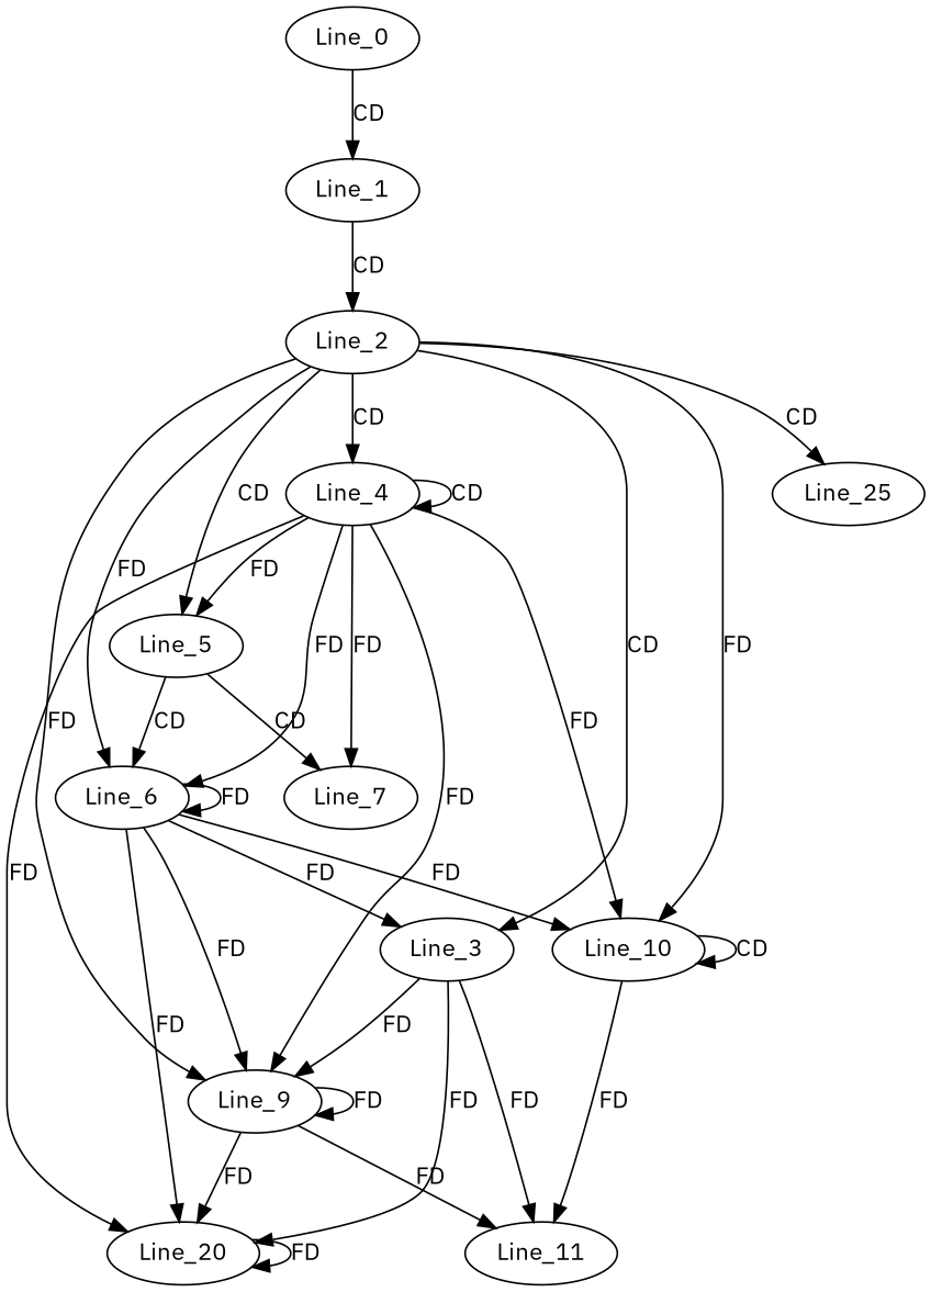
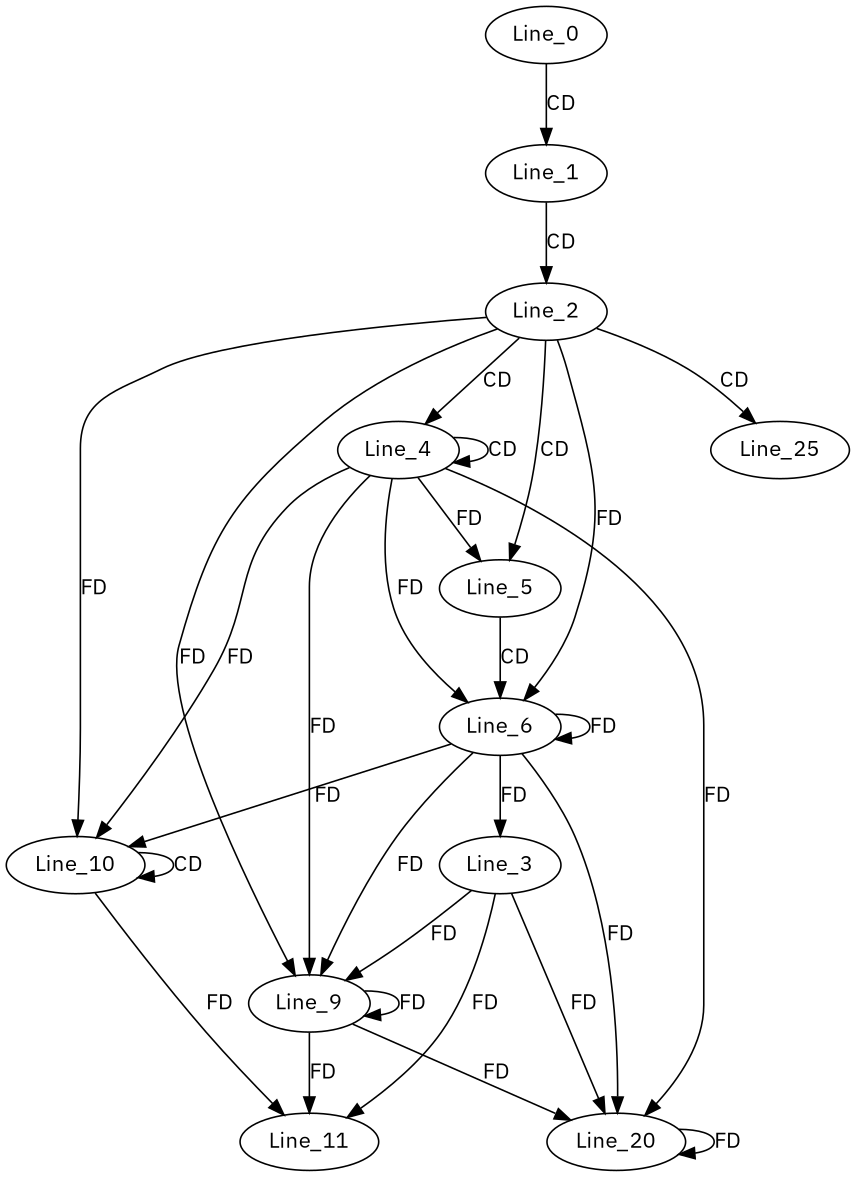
  digraph {
    fontname="IBM Plex Sans"
    node [fontname="IBM Plex Sans"]
    edge [fontname="IBM Plex Sans"]
    Line_0
    Line_1
    Line_2
    Line_3
    Line_4
    Line_5
    Line_6
    Line_9
    Line_10
    Line_25
    Line_11
    Line_20
-   Line_7
    Line_0 -> Line_1 [label=CD]
    Line_1 -> Line_2 [label=CD]
-   Line_2 -> Line_3 [label=CD]
    Line_2 -> Line_4 [label=CD]
    Line_2 -> Line_5 [label=CD]
    Line_2 -> Line_6 [label=FD]
    Line_2 -> Line_9 [label=FD]
    Line_2 -> Line_10 [label=FD]
    Line_2 -> Line_25 [label=CD]
    Line_3 -> Line_9 [label=FD]
    Line_3 -> Line_11 [label=FD]
    Line_3 -> Line_20 [label=FD]
    Line_4 -> Line_4 [label=CD]
    Line_4 -> Line_5 [label=FD]
    Line_4 -> Line_6 [label=FD]
    Line_4 -> Line_9 [label=FD]
    Line_4 -> Line_10 [label=FD]
    Line_4 -> Line_20 [label=FD]
-   Line_4 -> Line_7 [label=FD]
    Line_5 -> Line_6 [label=CD]
-   Line_5 -> Line_7 [label=CD]
    Line_6 -> Line_3 [label=FD]
    Line_6 -> Line_6 [label=FD]
    Line_6 -> Line_9 [label=FD]
    Line_6 -> Line_10 [label=FD]
    Line_6 -> Line_20 [label=FD]
    Line_9 -> Line_9 [label=FD]
    Line_9 -> Line_11 [label=FD]
    Line_9 -> Line_20 [label=FD]
    Line_10 -> Line_10 [label=CD]
    Line_10 -> Line_11 [label=FD]
    Line_20 -> Line_20 [label=FD]
  }
